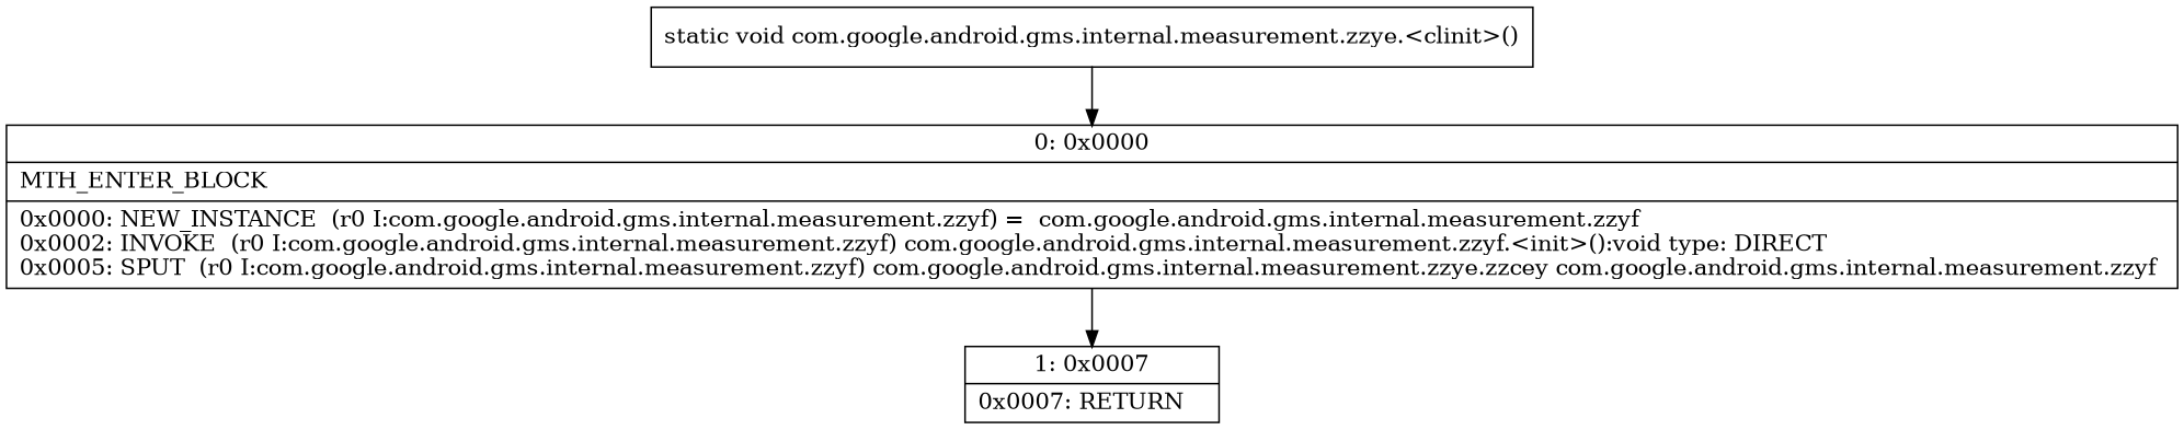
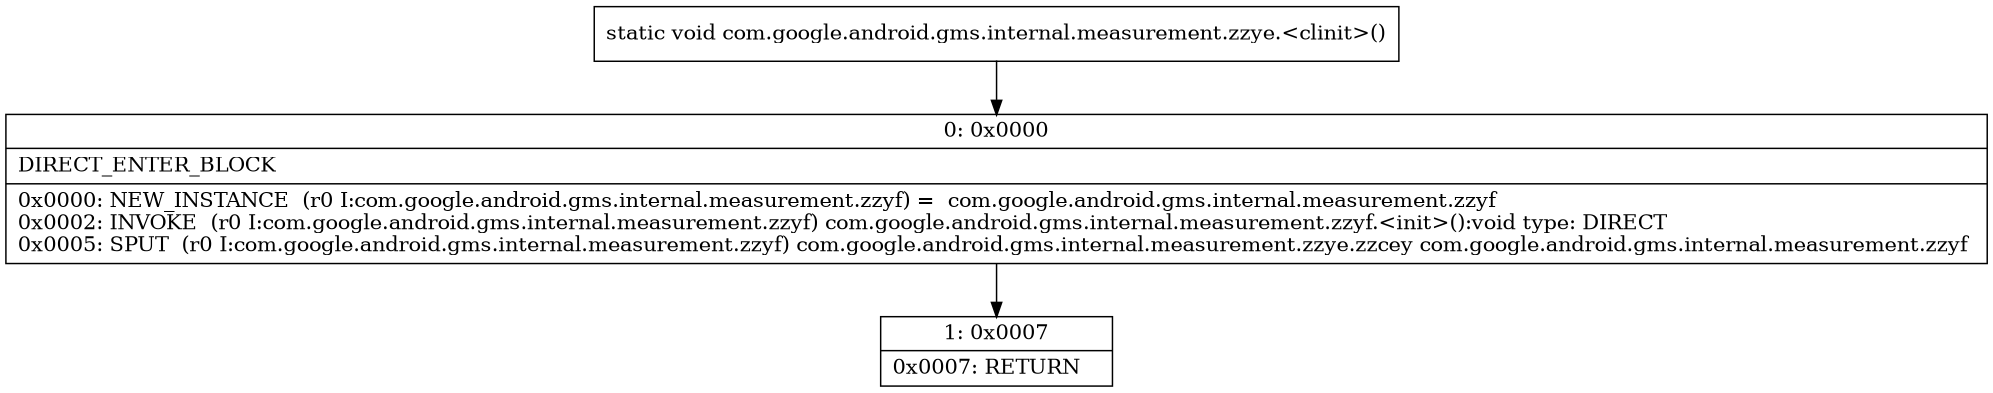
  digraph {
    node [shape=record]
-   n1 [label="{0\:\ 0x0000|MTH_ENTER_BLOCK\l|0x0000: NEW_INSTANCE  (r0 I:com.google.android.gms.internal.measurement.zzyf) =  com.google.android.gms.internal.measurement.zzyf \l0x0002: INVOKE  (r0 I:com.google.android.gms.internal.measurement.zzyf) com.google.android.gms.internal.measurement.zzyf.\<init\>():void type: DIRECT \l0x0005: SPUT  (r0 I:com.google.android.gms.internal.measurement.zzyf) com.google.android.gms.internal.measurement.zzye.zzcey com.google.android.gms.internal.measurement.zzyf \l}"]
+   n1 [label="{0\:\ 0x0000|DIRECT_ENTER_BLOCK\l|0x0000: NEW_INSTANCE  (r0 I:com.google.android.gms.internal.measurement.zzyf) =  com.google.android.gms.internal.measurement.zzyf \l0x0002: INVOKE  (r0 I:com.google.android.gms.internal.measurement.zzyf) com.google.android.gms.internal.measurement.zzyf.\<init\>():void type: DIRECT \l0x0005: SPUT  (r0 I:com.google.android.gms.internal.measurement.zzyf) com.google.android.gms.internal.measurement.zzye.zzcey com.google.android.gms.internal.measurement.zzyf \l}"]
    n2 [label="{1\:\ 0x0007|0x0007: RETURN   \l}"]
    n3 [label="{static void com.google.android.gms.internal.measurement.zzye.\<clinit\>() }"]
    n1 -> n2
    n3 -> n1
  }
